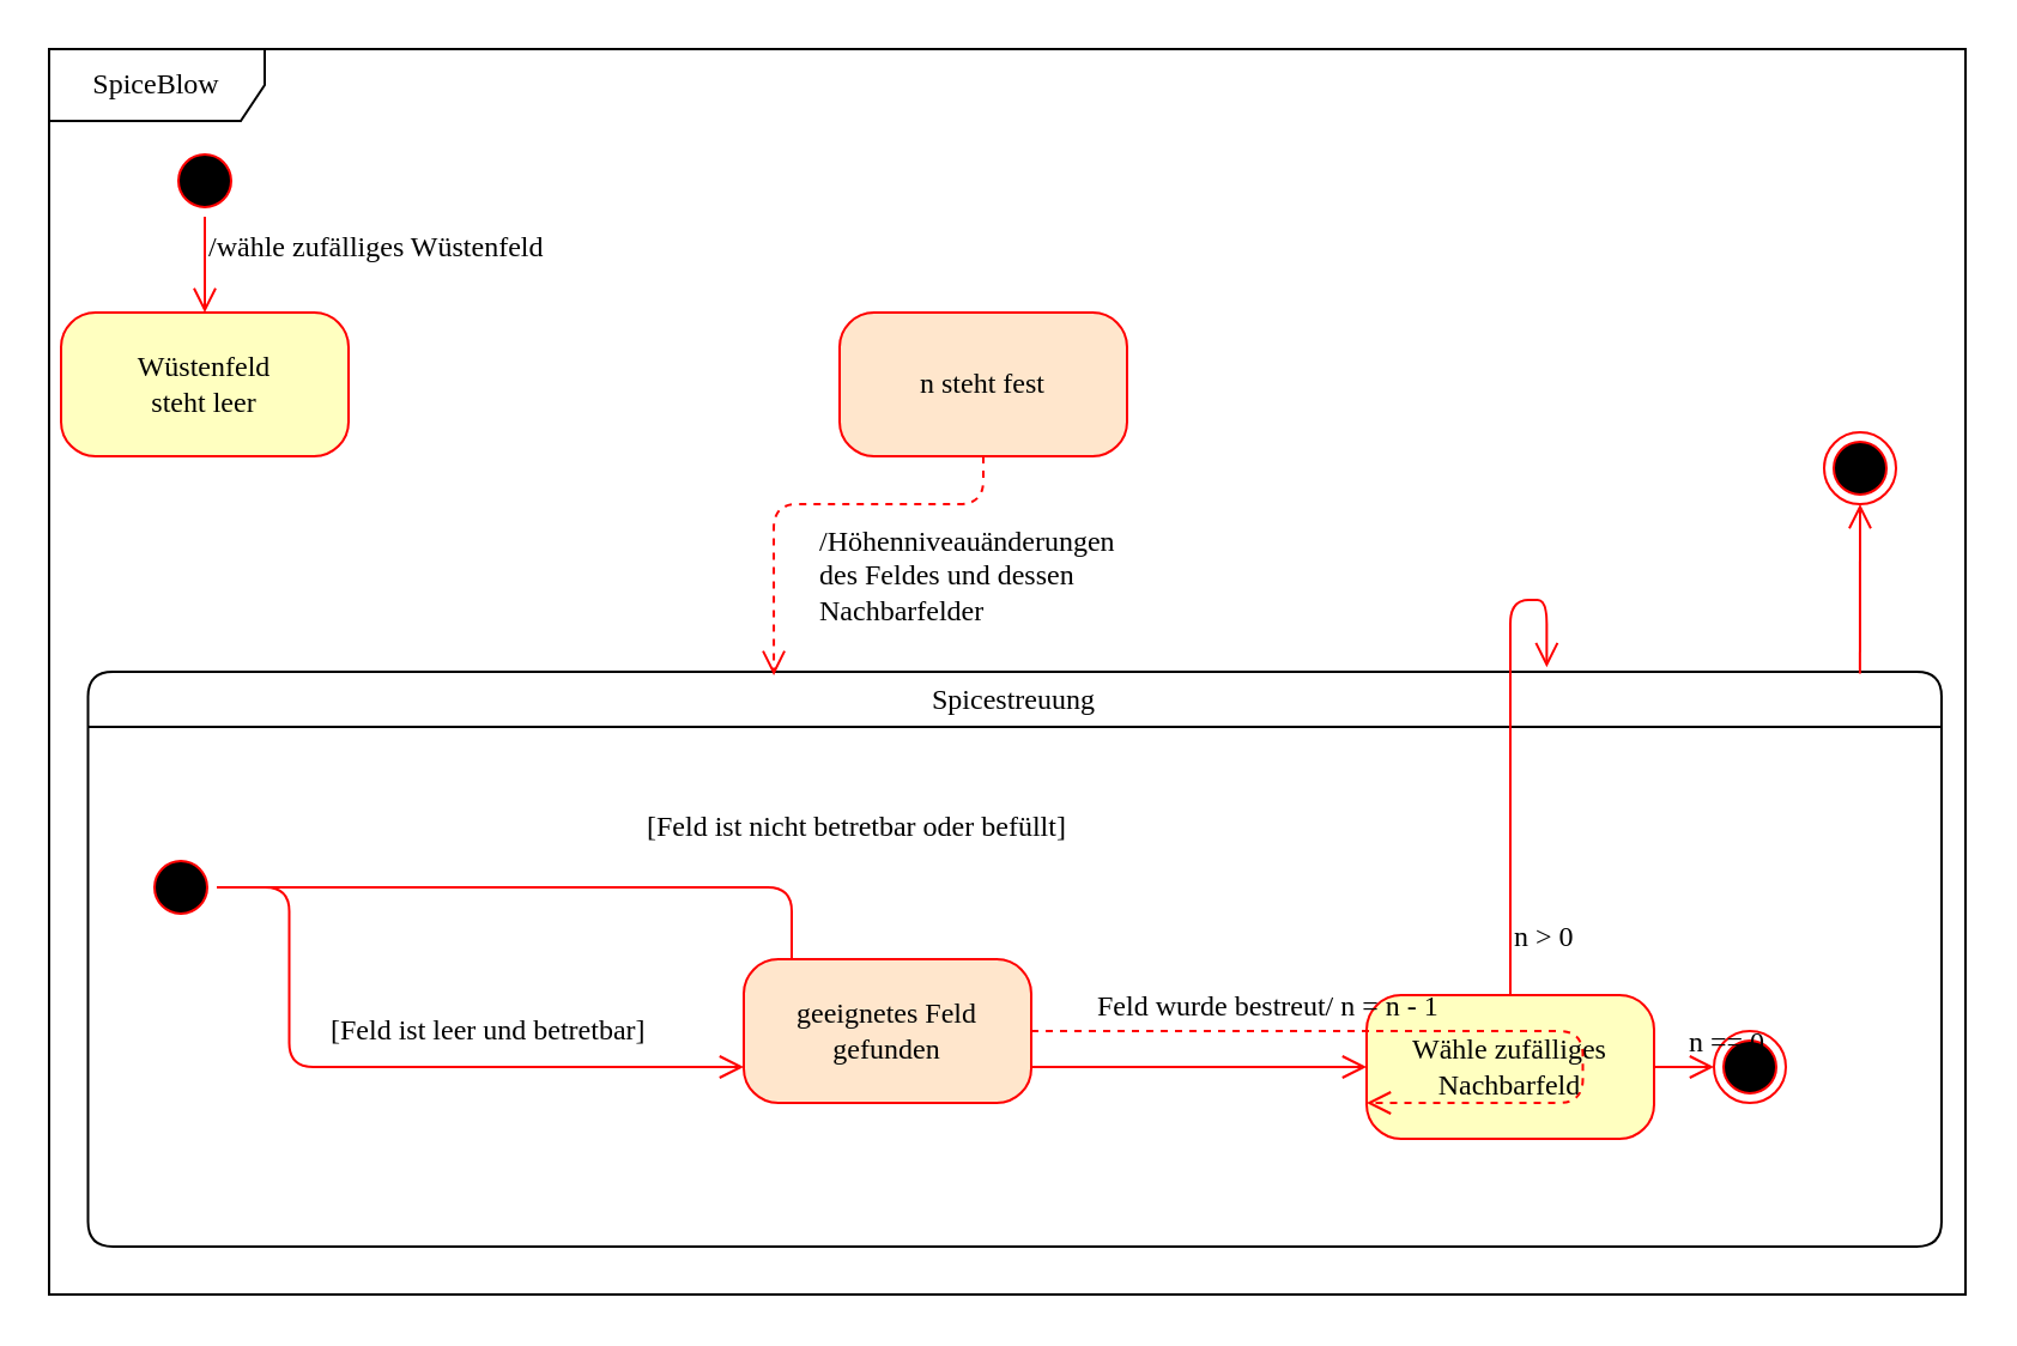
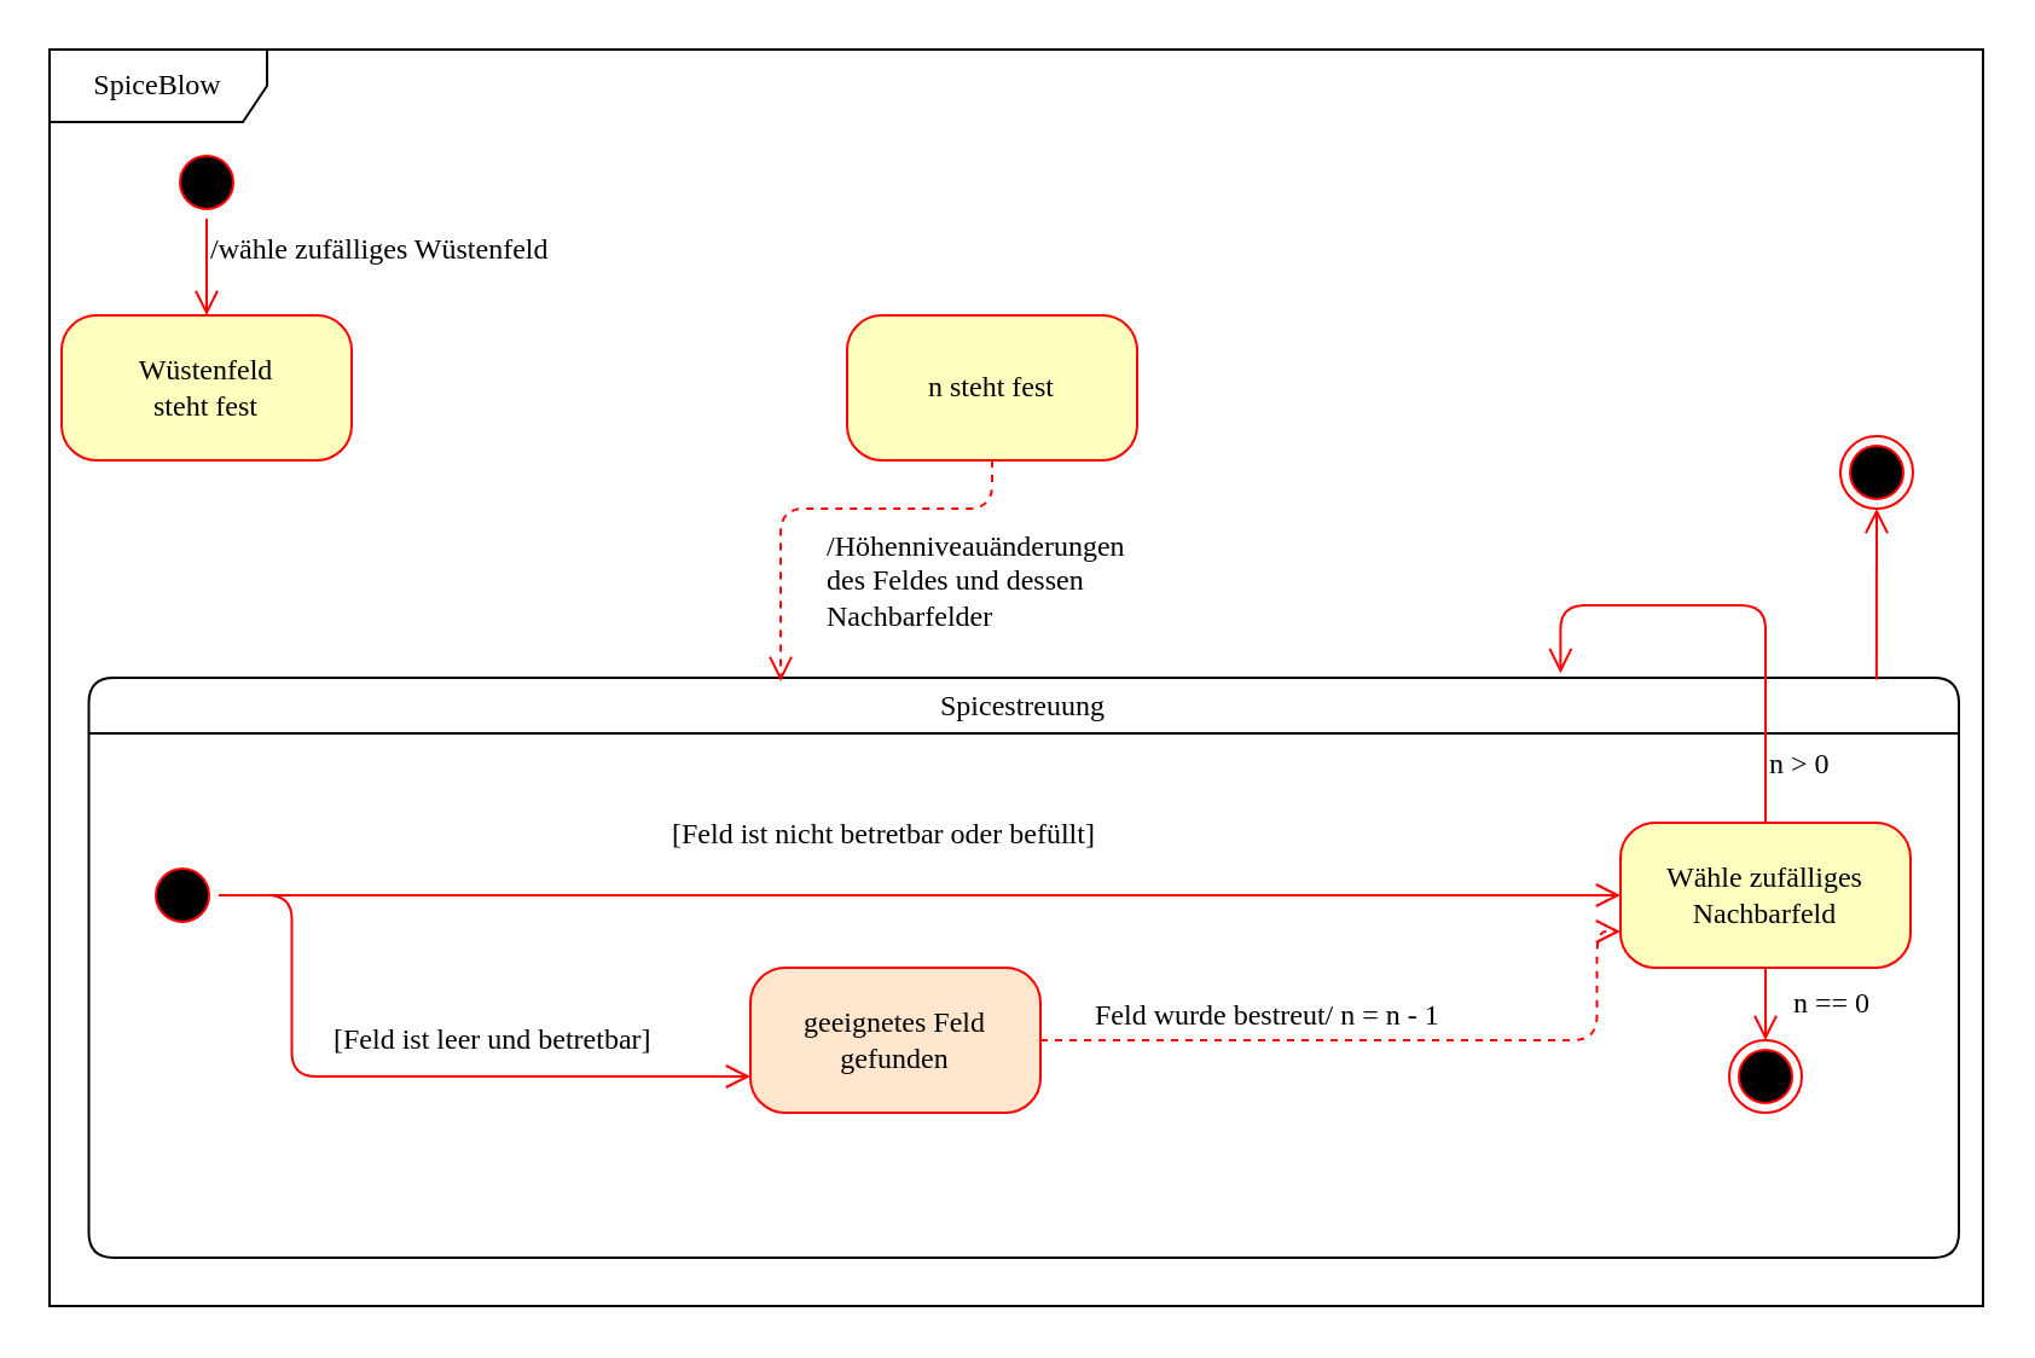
  <mxCell id="0" />
  <mxCell id="1" parent="0" />
  <mxCell id="2" value="SpiceBlow&lt;br&gt;" style="shape=umlFrame;whiteSpace=wrap;html=1;rounded=1;shadow=0;comic=0;labelBackgroundColor=none;strokeWidth=1;fontFamily=Verdana;fontSize=12;align=center;width=90;height=30;" parent="1" vertex="1"><mxGeometry x="20" y="20" width="800" height="520" as="geometry" /></mxCell>
  <mxCell id="3" value="" style="ellipse;html=1;shape=startState;fillColor=#000000;strokeColor=#ff0000;rounded=1;shadow=0;comic=0;labelBackgroundColor=none;fontFamily=Verdana;fontSize=12;fontColor=#000000;align=center;direction=south;" parent="1" vertex="1"><mxGeometry x="70" y="60" width="30" height="30" as="geometry" /></mxCell>
- <mxCell id="4" value="Wüstenfeld&lt;br&gt;steht leer" style="rounded=1;whiteSpace=wrap;html=1;arcSize=24;fillColor=#ffffc0;strokeColor=#ff0000;shadow=0;comic=0;labelBackgroundColor=none;fontFamily=Verdana;fontSize=12;fontColor=#000000;align=center;" parent="1" vertex="1"><mxGeometry x="25" y="130" width="120" height="60" as="geometry" /></mxCell>
+ <mxCell id="4" value="Wüstenfeld&lt;br&gt;steht fest" style="rounded=1;whiteSpace=wrap;html=1;arcSize=24;fillColor=#ffffc0;strokeColor=#ff0000;shadow=0;comic=0;labelBackgroundColor=none;fontFamily=Verdana;fontSize=12;fontColor=#000000;align=center;" parent="1" vertex="1"><mxGeometry x="25" y="130" width="120" height="60" as="geometry" /></mxCell>
  <mxCell id="5" value="/wähle zufälliges Wüstenfeld" style="edgeStyle=orthogonalEdgeStyle;html=1;labelBackgroundColor=none;endArrow=open;endSize=8;strokeColor=#ff0000;fontFamily=Verdana;fontSize=12;align=left;" parent="1" source="3" target="4" edge="1"><mxGeometry x="-0.333" relative="1" as="geometry"><mxPoint as="offset" /></mxGeometry></mxCell>
  <mxCell id="6" value="&lt;span style=&quot;font-weight: 400&quot;&gt;Spicestreuung&lt;/span&gt;" style="swimlane;whiteSpace=wrap;html=1;rounded=1;shadow=0;comic=0;labelBackgroundColor=none;strokeWidth=1;fontFamily=Verdana;fontSize=12;align=center;" parent="1" vertex="1"><mxGeometry x="36.25" y="280" width="773.75" height="240" as="geometry" /></mxCell>
  <mxCell id="7" value="[Feld ist nicht betretbar oder befüllt]" style="edgeStyle=elbowEdgeStyle;html=1;labelBackgroundColor=none;endArrow=open;endSize=8;strokeColor=#ff0000;fontFamily=Verdana;fontSize=12;align=left;exitX=0.5;exitY=0;exitDx=0;exitDy=0;entryX=0;entryY=0.5;entryDx=0;entryDy=0;" parent="6" source="11" target="13" edge="1"><mxGeometry x="-0.361" y="25" relative="1" as="geometry"><mxPoint x="367.5" y="70" as="targetPoint" /><Array as="points" /><mxPoint x="1" as="offset" /></mxGeometry></mxCell>
  <mxCell id="8" value="geeignetes Feld gefunden" style="rounded=1;whiteSpace=wrap;html=1;arcSize=24;fillColor=#ffe6cc;strokeColor=#ff0000;shadow=0;comic=0;labelBackgroundColor=none;fontFamily=Verdana;fontSize=12;fontColor=#000000;align=center;" parent="6" vertex="1"><mxGeometry x="273.75" y="120" width="120" height="60" as="geometry" /></mxCell>
  <mxCell id="9" value="" style="ellipse;html=1;shape=endState;fillColor=#000000;strokeColor=#ff0000;rounded=1;shadow=0;comic=0;labelBackgroundColor=none;fontFamily=Verdana;fontSize=12;fontColor=#000000;align=center;" parent="6" vertex="1"><mxGeometry x="678.75" y="150" width="30" height="30" as="geometry" /></mxCell>
  <mxCell id="10" value="[Feld ist leer und betretbar]" style="edgeStyle=elbowEdgeStyle;html=1;labelBackgroundColor=none;endArrow=open;endSize=8;strokeColor=#ff0000;fontFamily=Verdana;fontSize=12;align=left;entryX=0;entryY=0.75;entryDx=0;entryDy=0;" parent="6" source="11" target="8" edge="1"><mxGeometry x="-0.185" y="15" relative="1" as="geometry"><Array as="points"><mxPoint x="84" y="130" /></Array><mxPoint x="1" as="offset" /></mxGeometry></mxCell>
  <mxCell id="11" value="" style="ellipse;html=1;shape=startState;fillColor=#000000;strokeColor=#ff0000;rounded=1;shadow=0;comic=0;labelBackgroundColor=none;fontFamily=Verdana;fontSize=12;fontColor=#000000;align=center;direction=south;" parent="6" vertex="1"><mxGeometry x="23.75" y="75" width="30" height="30" as="geometry" /></mxCell>
  <mxCell id="12" value="n == 0" style="edgeStyle=elbowEdgeStyle;html=1;labelBackgroundColor=none;endArrow=open;endSize=8;strokeColor=#ff0000;fontFamily=Verdana;fontSize=12;align=left;" parent="6" source="13" target="9" edge="1"><mxGeometry y="10" relative="1" as="geometry"><mxPoint as="offset" /></mxGeometry></mxCell>
- <mxCell id="13" value="Wähle zufälliges Nachbarfeld" style="rounded=1;whiteSpace=wrap;html=1;arcSize=24;fillColor=#ffffc0;strokeColor=#ff0000;shadow=0;comic=0;labelBackgroundColor=none;fontFamily=Verdana;fontSize=12;fontColor=#000000;align=center;" parent="6" vertex="1"><mxGeometry x="533.75" y="135" width="120" height="60" as="geometry" /></mxCell>
+ <mxCell id="13" value="Wähle zufälliges Nachbarfeld" style="rounded=1;whiteSpace=wrap;html=1;arcSize=24;fillColor=#ffffc0;strokeColor=#ff0000;shadow=0;comic=0;labelBackgroundColor=none;fontFamily=Verdana;fontSize=12;fontColor=#000000;align=center;" parent="6" vertex="1"><mxGeometry x="633.75" y="60" width="120" height="60" as="geometry" /></mxCell>
  <mxCell id="14" value="Feld wurde bestreut/ n = n - 1" style="edgeStyle=elbowEdgeStyle;html=1;labelBackgroundColor=none;endArrow=open;endSize=8;strokeColor=#ff0000;fontFamily=Verdana;fontSize=12;align=left;exitX=1;exitY=0.5;exitDx=0;exitDy=0;entryX=0;entryY=0.75;entryDx=0;entryDy=0;dashed=1;" parent="6" source="8" target="13" edge="1"><mxGeometry x="-0.852" y="10" relative="1" as="geometry"><mxPoint x="115" y="105" as="sourcePoint" /><mxPoint x="527.5" y="80" as="targetPoint" /><Array as="points"><mxPoint x="624" y="160" /></Array><mxPoint as="offset" /></mxGeometry></mxCell>
  <mxCell id="15" value="n &amp;gt; 0" style="edgeStyle=elbowEdgeStyle;html=1;labelBackgroundColor=none;endArrow=open;endSize=8;strokeColor=#ff0000;fontFamily=Verdana;fontSize=12;align=left;exitX=0.5;exitY=0;exitDx=0;exitDy=0;entryX=0.787;entryY=-0.008;entryDx=0;entryDy=0;entryPerimeter=0;" parent="6" source="13" target="6" edge="1"><mxGeometry x="-0.767" relative="1" as="geometry"><mxPoint x="697.5" y="150" as="sourcePoint" /><mxPoint x="807.5" y="215" as="targetPoint" /><Array as="points"><mxPoint x="618" y="-30" /></Array><mxPoint as="offset" /></mxGeometry></mxCell>
  <mxCell id="16" value="" style="ellipse;html=1;shape=endState;fillColor=#000000;strokeColor=#ff0000;rounded=1;shadow=0;comic=0;labelBackgroundColor=none;fontFamily=Verdana;fontSize=12;fontColor=#000000;align=center;" parent="1" vertex="1"><mxGeometry x="761" y="180" width="30" height="30" as="geometry" /></mxCell>
  <mxCell id="17" style="edgeStyle=orthogonalEdgeStyle;html=1;labelBackgroundColor=none;endArrow=open;endSize=8;strokeColor=#ff0000;fontFamily=Verdana;fontSize=12;align=left;entryX=0.5;entryY=1;entryDx=0;entryDy=0;exitX=0.956;exitY=0.003;exitDx=0;exitDy=0;exitPerimeter=0;" parent="1" source="6" target="16" edge="1"><mxGeometry relative="1" as="geometry"><mxPoint x="310" y="50" as="sourcePoint" /><mxPoint x="350" y="50" as="targetPoint" /></mxGeometry></mxCell>
- <mxCell id="18" value="n steht fest" style="rounded=1;whiteSpace=wrap;html=1;arcSize=24;fillColor=#ffe6cc;strokeColor=#ff0000;shadow=0;comic=0;labelBackgroundColor=none;fontFamily=Verdana;fontSize=12;fontColor=#000000;align=center;" parent="1" vertex="1"><mxGeometry x="350" y="130" width="120" height="60" as="geometry" /></mxCell>
+ <mxCell id="18" value="n steht fest" style="rounded=1;whiteSpace=wrap;html=1;arcSize=24;fillColor=#ffffc0;strokeColor=#ff0000;shadow=0;comic=0;labelBackgroundColor=none;fontFamily=Verdana;fontSize=12;fontColor=#000000;align=center;" parent="1" vertex="1"><mxGeometry x="350" y="130" width="120" height="60" as="geometry" /></mxCell>
  <mxCell id="19" value="/Höhenniveauänderungen&lt;br&gt;des Feldes und dessen&amp;nbsp;&lt;br&gt;Nachbarfelder" style="edgeStyle=orthogonalEdgeStyle;html=1;labelBackgroundColor=none;endArrow=open;endSize=8;strokeColor=#ff0000;fontFamily=Verdana;fontSize=12;align=left;entryX=0.37;entryY=0.006;entryDx=0;entryDy=0;exitX=0.5;exitY=1;exitDx=0;exitDy=0;entryPerimeter=0;dashed=1;" parent="1" source="18" target="6" edge="1"><mxGeometry x="0.537" y="17" relative="1" as="geometry"><mxPoint x="95" y="65" as="sourcePoint" /><mxPoint x="410" y="240" as="targetPoint" /><mxPoint as="offset" /><Array as="points"><mxPoint x="410" y="210" /><mxPoint x="323" y="210" /></Array></mxGeometry></mxCell>
